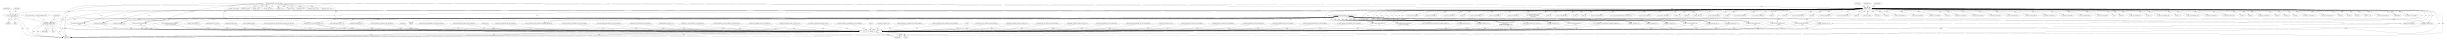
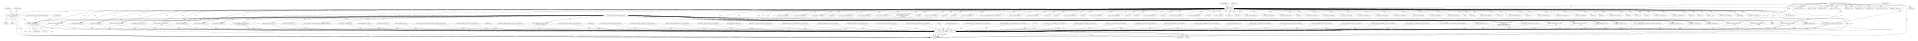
  digraph {
    fontname="Noto Serif"
    node [fontname="Noto Serif"]
    edge [fontname="Noto Serif"]
    n1 [label="(Call,ipaddr_string(ndo, tptr))"]
    n2 [label="(Call,print_unknown_data(ndo, pptr, \"\n\t    \", len))"]
    n3 [label="(Origin,RET)"]
    n4 [label="(Identifier,tptr)"]
    n5 [label="(Block,)"]
    n6 [label="(Block,)"]
    n7 [label="(Identifier,len)"]
    n8 [label="(MethodParameterIn,netdissect_options *ndo)"]
    n9 [label="(Call,ipaddr_string(ndo, tptr))"]
    n10 [label="(Call,ipaddr_string(ndo, tptr + 4))"]
    n11 [label="(Call,ipaddr_string(ndo, tptr))"]
    n12 [label="(Call,print_unknown_data(ndo, pptr, \"\n\t    \", len))"]
    n13 [label="(Call,ipaddr_string(ndo, tptr+2))"]
    n14 [label="(Call,print_unknown_data(ndo, tptr, \"\n\t    \", tlen))"]
    n15 [label="(Call,ipaddr_string(ndo, tptr+4))"]
    n16 [label="(Call,as_printf(ndo, astostr, sizeof(astostr), EXTRACT_32BITS(tptr)))"]
    n17 [label="(Call,bgp_attr_get_as_size(ndo, atype, pptr, len))"]
    n18 [label="(Call,as_printf(ndo, astostr, sizeof(astostr),\n\t\t\t    EXTRACT_32BITS(tptr+2)))"]
    n19 [label="(Call,ipaddr_string(ndo, tptr+2))"]
    n20 [label="(Call,as_printf(ndo, astostr, sizeof(astostr),\n\t\t\tEXTRACT_32BITS(tptr)))"]
    n21 [label="(Call,as_printf(ndo, astostr, sizeof(astostr), EXTRACT_16BITS(tptr)))"]
    n22 [label="(Call,ipaddr_string(ndo, tptr))"]
    n23 [label="(Call,ipaddr_string(ndo, tptr + 2))"]
    n24 [label="(Call,ipaddr_string(ndo, tptr))"]
    n25 [label="(Call,ipaddr_string(ndo, tptr + 4))"]
    n26 [label="(Call,ipaddr_string(ndo, tptr+4))"]
    n27 [label="(Call,ipaddr_string(ndo, tptr))"]
    n28 [label="(Call,print_unknown_data(ndo, tptr, \"\n\t    \", tlen))"]
    n29 [label="(Call,ipaddr_string(ndo, tptr+2))"]
    n30 [label="(Call,ipaddr_string(ndo, tptr))"]
    n31 [label="(Call,ipaddr_string(ndo, tptr+4))"]
    n32 [label="(Call,ipaddr_string(ndo, tptr))"]
    n33 [label="(Call,as_printf(ndo, astostr, sizeof(astostr),\n\t\t\t\tas_size == 2 ?\n\t\t\t\tEXTRACT_16BITS(&tptr[2 + i]) :\n\t\t\t\tEXTRACT_32BITS(&tptr[2 + i])))"]
    n34 [label="(Call,print_unknown_data(ndo, tptr, \"\n\t      \", 8))"]
    n35 [label="(Call,bgp_attr_print(ndo, atype, tptr, alen))"]
    n36 [label="(Call,print_unknown_data(ndo, tptr-3, \"\n\t    \", tlen))"]
    n37 [label="(Call,as_printf(ndo, astostr, sizeof(astostr), EXTRACT_32BITS(tptr)))"]
    n38 [label="(Call,print_unknown_data(ndo, tptr, \"\n\t      \", tlen))"]
    n39 [label="(Call,print_unknown_data(ndo, tptr,\"\n\t      \", length))"]
    n40 [label="(Call,print_unknown_data(ndo, tptr, \"\n\t    \", tlen))"]
    1000125
    n42 [label="(Call,ND_TCHECK2(tptr[0], 4))"]
    n43 [label="(Block,)"]
    n44 [label="(Literal,4)"]
    n45 [label="(Call,tptr = pptr)"]
    n46 [label="(Call,EXTRACT_16BITS(tptr))"]
    n47 [label="(Call,ND_TCHECK2(tptr[0], 8))"]
    n48 [label="(Call,EXTRACT_24BITS(tptr+2))"]
    n49 [label="(Call,tptr+2)"]
    n50 [label="(Call,ND_TCHECK2(tptr[0], len))"]
    n51 [label="(Call,ND_TCHECK2(tptr[0], 8))"]
    n52 [label="(Call,EXTRACT_32BITS(tptr+2))"]
    n53 [label="(Call,tok2str(bgp_origin_values,\n\t\t\t\t\t\t\"Unknown Origin Typecode\",\n\t\t\t\t\t\ttptr[0]))"]
    n54 [label="(Call,tptr+6)"]
    n55 [label="(Call,ND_TCHECK2(tptr[0], 8))"]
    n56 [label="(Call,tptr+4)"]
    n57 [label="(Call,tptr+2)"]
    n58 [label="(Call,ND_TCHECK2(tptr[0], 8))"]
    n59 [label="(Call,ND_TCHECK2(tptr[0], BGP_MP_NLRI_MINSIZE))"]
    n60 [label="(Call,ND_TCHECK2(tptr[0], 4))"]
    n61 [label="(Call,EXTRACT_32BITS(tptr+4))"]
    n62 [label="(Call,tptr += 3)"]
    n63 [label="(Call,tptr+2)"]
    n64 [label="(Call,ND_TCHECK2(tptr[0], 8))"]
    n65 [label="(Call,tptr+2)"]
    n66 [label="(Call,ND_TCHECK2(tptr[0], 4))"]
    n67 [label="(Call,ND_TCHECK2(tptr[0], 4))"]
    n68 [label="(Call,tptr+1)"]
    n69 [label="(Call,tptr < pptr + len)"]
    n70 [label="(Call,tptr+6)"]
    n71 [label="(Call,ND_TCHECK2(tptr[0], 5))"]
    n72 [label="(Call,tptr+2)"]
    n73 [label="(Call,EXTRACT_16BITS(tptr+2))"]
    n74 [label="(Call,ND_TCHECK2(tptr[0], 3))"]
    n75 [label="(Call,tptr+2)"]
    n76 [label="(Call,tptr += length)"]
    n77 [label="(Call,tptr+2)"]
    n78 [label="(Call,tptr+6)"]
    n79 [label="(Call,ND_TCHECK2(tptr[0], 3))"]
    n80 [label="(Call,EXTRACT_32BITS(tptr))"]
    n81 [label="(Call,EXTRACT_32BITS(tptr))"]
    n82 [label="(Call,tptr+6)"]
    n83 [label="(Call,EXTRACT_32BITS(tptr))"]
    n84 [label="(Call,EXTRACT_32BITS(tptr))"]
    n85 [label="(Call,EXTRACT_32BITS(tptr))"]
    n86 [label="(Call,ND_TCHECK2(tptr[0], 2))"]
    n87 [label="(Call,EXTRACT_16BITS(tptr+6))"]
    n88 [label="(Call,EXTRACT_32BITS(tptr+2))"]
    n89 [label="(Call,EXTRACT_16BITS(tptr))"]
    n90 [label="(Call,ND_TCHECK2(tptr[0], 4))"]
    n91 [label="(Call,EXTRACT_16BITS(tptr))"]
    n92 [label="(Block,)"]
    n93 [label="(Call,tptr+1)"]
    n94 [label="(Call,ND_TCHECK2(tptr[0], 4))"]
    n95 [label="(Call,tptr +=5)"]
    n96 [label="(Call,ND_TCHECK2(tptr[0], tlen))"]
    n97 [label="(Call,tptr +=4)"]
    n98 [label="(Call,ND_TCHECK2(tptr[0], tlen))"]
    n99 [label="(Call,EXTRACT_16BITS(tptr+4))"]
    n100 [label="(Call,EXTRACT_16BITS(tptr))"]
    n101 [label="(Call,tptr+4)"]
    n102 [label="(Call,tptr+2)"]
    n103 [label="(Call,EXTRACT_16BITS(tptr+2))"]
    n104 [label="(Call,tptr+2)"]
    n105 [label="(Call,tptr +=8)"]
    n106 [label="(Call,tptr-3)"]
    n107 [label="(Call,EXTRACT_16BITS(tptr+1))"]
    n108 [label="(Call,ND_TCHECK2(tptr[0], 4))"]
    n109 [label="(Call,tptr+4)"]
    n110 [label="(Call,tptr+6)"]
    n111 [label="(Call,tptr+7)"]
    n112 [label="(Call,tptr += tlen)"]
    n113 [label="(Call,EXTRACT_16BITS(tptr+6))"]
    n114 [label="(Identifier,pptr)"]
    n115 [label="(Call,EXTRACT_32BITS(tptr))"]
    n116 [label="(Call,tptr+3)"]
    n117 [label="(MethodParameterIn,const u_char *pptr)"]
    n118 [label="(Call,tptr < pptr + len)"]
    n119 [label="(Call,pptr + len)"]
    n120 [label="(Call,pptr + len)"]
    n121 [label="(Call,tptr = pptr + len)"]
    n122 [label="(Call,pptr + len)"]
    n123 [label="(Call,pptr + len)"]
    n124 [label="(Call,pptr + len)"]
    n125 [label="(Call,tptr = pptr + len)"]
    n126 [label="(Call,tptr < pptr + len)"]
    n127 [label="(MethodParameterIn,u_int len)"]
    n128 [label="(Call,ipaddr_string(ndo, tptr))"]
    n129 [label="(Call,ND_TCHECK2(*pptr,len))"]
    n130 [label="(Call,isonsap_string(ndo, tptr+BGP_VPN_RD_LEN,tlen-BGP_VPN_RD_LEN))"]
    n131 [label="(Call,decode_labeled_vpn_l2(ndo, tptr, buf, sizeof(buf)))"]
    n132 [label="(Identifier,ndo)"]
    n133 [label="(Call,decode_labeled_prefix6(ndo, tptr, len, buf, sizeof(buf)))"]
    n134 [label="(Identifier,tlen)"]
    n135 [label="(Call,decode_labeled_vpn_l2(ndo, tptr, buf, sizeof(buf)))"]
    n136 [label="(Identifier,pptr)"]
    n137 [label="(Call,decode_clnp_prefix(ndo, tptr, buf, sizeof(buf)))"]
    n138 [label="(Call,decode_labeled_vpn_prefix4(ndo, tptr, buf, sizeof(buf)))"]
    n139 [label="(Call,decode_labeled_prefix4(ndo, tptr, len, buf, sizeof(buf)))"]
    n140 [label="(Identifier,tptr)"]
    n141 [label="(Call,ND_PRINT((ndo, \"%s\", ipaddr_string(ndo, tptr))))"]
    n142 [label="(Call,decode_clnp_prefix(ndo, tptr, buf, sizeof(buf)))"]
    n143 [label="(Identifier,ip6addr_string(ndo, tptr))"]
    n144 [label="(Call,decode_rt_routing_info(ndo, tptr, buf, sizeof(buf)))"]
    n145 [label="(Call,decode_labeled_vpn_clnp_prefix(ndo, tptr, buf, sizeof(buf)))"]
    n146 [label="(Call,decode_prefix6(ndo, tptr, len, buf, sizeof(buf)))"]
    n147 [label="(Call,ipaddr_string(ndo, tptr+BGP_VPN_RD_LEN+4))"]
    n148 [label="(Call,ipaddr_string(ndo, tptr+BGP_VPN_RD_LEN))"]
    n149 [label="(Call,decode_labeled_vpn_prefix6(ndo, tptr, buf, sizeof(buf)))"]
    n150 [label="(Literal,1)"]
    n151 [label="(Call,ipaddr_string(ndo, tptr))"]
    n152 [label="(Call,decode_labeled_vpn_prefix4(ndo, tptr, buf, sizeof(buf)))"]
    n153 [label="(Call,decode_labeled_vpn_clnp_prefix(ndo, tptr, buf, sizeof(buf)))"]
    n154 [label="(Literal,\"\n\t    \")"]
    n155 [label="(Call,decode_mdt_vpn_nlri(ndo, tptr, buf, sizeof(buf)))"]
    n156 [label="(Call,ip6addr_string(ndo, tptr+BGP_VPN_RD_LEN+3))"]
    n157 [label="(Call,tptr[0])"]
    n158 [label="(Call,decode_mdt_vpn_nlri(ndo, tptr, buf, sizeof(buf)))"]
    n159 [label="(Call,ip6addr_string(ndo, tptr+BGP_VPN_RD_LEN))"]
    n160 [label="(Call,decode_prefix4(ndo, tptr, len, buf, sizeof(buf)))"]
    n161 [label="(Call,decode_labeled_prefix4(ndo, tptr, len, buf, sizeof(buf)))"]
    n162 [label="(Call,isonsap_string(ndo, tptr, tlen))"]
    n163 [label="(Call,decode_multicast_vpn(ndo, tptr, buf, sizeof(buf)))"]
    n164 [label="(Call,decode_multicast_vpn(ndo, tptr, buf, sizeof(buf)))"]
    n165 [label="(Call,decode_prefix6(ndo, tptr, len, buf, sizeof(buf)))"]
    n166 [label="(Identifier,ndo)"]
    n167 [label="(Call,decode_prefix4(ndo, tptr, len, buf, sizeof(buf)))"]
    n168 [label="(Call,decode_labeled_prefix6(ndo, tptr, len, buf, sizeof(buf)))"]
    n169 [label="(Identifier,ndo)"]
    n170 [label="(Call,decode_labeled_vpn_prefix6(ndo, tptr, buf, sizeof(buf)))"]
    n1 -> n2 [label="DDG: "]
    n1 -> n3 [label="DDG: "]
    n1 -> n3 [label="DDG: "]
    n1 -> n3 [label="DDG: "]
    n1 -> n4 [label="CFG: "]
    n1 -> n5 [label="AST: "]
    n2 -> n3 [label="DDG: "]
    n2 -> n3 [label="DDG: "]
    n2 -> n3 [label="DDG: "]
    n2 -> n3 [label="DDG: "]
    n2 -> n6 [label="AST: "]
    n2 -> n7 [label="CFG: "]
    n4 -> n1 [label="AST: "]
    n7 -> n2 [label="AST: "]
    n8 -> n1 [label="DDG: "]
    n8 -> n2 [label="DDG: "]
    n8 -> n3 [label="DDG: "]
    n8 -> n9 [label="DDG: "]
    n8 -> n10 [label="DDG: "]
    n8 -> n11 [label="DDG: "]
    n8 -> n12 [label="DDG: "]
    n8 -> n13 [label="DDG: "]
    n8 -> n14 [label="DDG: "]
    n8 -> n15 [label="DDG: "]
    n8 -> n16 [label="DDG: "]
    n8 -> n17 [label="DDG: "]
    n8 -> n18 [label="DDG: "]
    n8 -> n19 [label="DDG: "]
    n8 -> n20 [label="DDG: "]
    n8 -> n21 [label="DDG: "]
    n8 -> n22 [label="DDG: "]
    n8 -> n23 [label="DDG: "]
    n8 -> n24 [label="DDG: "]
    n8 -> n25 [label="DDG: "]
    n8 -> n26 [label="DDG: "]
    n8 -> n27 [label="DDG: "]
    n8 -> n28 [label="DDG: "]
    n8 -> n29 [label="DDG: "]
    n8 -> n30 [label="DDG: "]
    n8 -> n31 [label="DDG: "]
    n8 -> n32 [label="DDG: "]
    n8 -> n33 [label="DDG: "]
    n8 -> n34 [label="DDG: "]
    n8 -> n35 [label="DDG: "]
    n8 -> n36 [label="DDG: "]
    n8 -> n37 [label="DDG: "]
    n8 -> n38 [label="DDG: "]
    n8 -> n39 [label="DDG: "]
    n8 -> n40 [label="DDG: "]
    n8 -> 1000125 [label="AST: "]
    n9 -> n2 [label="DDG: "]
    n10 -> n2 [label="DDG: "]
    n11 -> n2 [label="DDG: "]
    n12 -> n2 [label="DDG: "]
    n12 -> n2 [label="DDG: "]
    n13 -> n2 [label="DDG: "]
    n14 -> n2 [label="DDG: "]
    n15 -> n2 [label="DDG: "]
    n17 -> n2 [label="DDG: "]
    n17 -> n2 [label="DDG: "]
    n18 -> n2 [label="DDG: "]
    n19 -> n2 [label="DDG: "]
    n22 -> n2 [label="DDG: "]
    n23 -> n2 [label="DDG: "]
    n25 -> n2 [label="DDG: "]
    n26 -> n2 [label="DDG: "]
    n27 -> n2 [label="DDG: "]
    n28 -> n2 [label="DDG: "]
    n29 -> n2 [label="DDG: "]
    n31 -> n2 [label="DDG: "]
    n32 -> n2 [label="DDG: "]
    n33 -> n2 [label="DDG: "]
    n34 -> n2 [label="DDG: "]
    n35 -> n2 [label="DDG: "]
    n36 -> n2 [label="DDG: "]
    n37 -> n2 [label="DDG: "]
    n38 -> n2 [label="DDG: "]
    n39 -> n2 [label="DDG: "]
    n40 -> n2 [label="DDG: "]
    n42 -> n1 [label="DDG: "]
    n42 -> n3 [label="DDG: "]
    n42 -> n3 [label="DDG: "]
    n42 -> n43 [label="AST: "]
    n42 -> n44 [label="CFG: "]
    n44 -> n42 [label="AST: "]
    n45 -> n1 [label="DDG: "]
    n45 -> n3 [label="DDG: "]
    n45 -> n3 [label="DDG: "]
    n45 -> n9 [label="DDG: "]
    n45 -> n11 [label="DDG: "]
    n45 -> n13 [label="DDG: "]
    n45 -> n14 [label="DDG: "]
    n45 -> n15 [label="DDG: "]
    n45 -> n19 [label="DDG: "]
    n45 -> n22 [label="DDG: "]
    n45 -> n24 [label="DDG: "]
    n45 -> n27 [label="DDG: "]
    n45 -> n28 [label="DDG: "]
    n45 -> n29 [label="DDG: "]
    n45 -> n30 [label="DDG: "]
    n45 -> n32 [label="DDG: "]
    n45 -> n34 [label="DDG: "]
    n45 -> n38 [label="DDG: "]
    n45 -> n39 [label="DDG: "]
    n45 -> n40 [label="DDG: "]
    n45 -> n42 [label="DDG: "]
    n45 -> n46 [label="DDG: "]
    n45 -> n47 [label="DDG: "]
    n45 -> n48 [label="DDG: "]
    n45 -> n49 [label="DDG: "]
    n45 -> n50 [label="DDG: "]
    n45 -> n51 [label="DDG: "]
    n45 -> n52 [label="DDG: "]
    n45 -> n53 [label="DDG: "]
    n45 -> n54 [label="DDG: "]
    n45 -> n55 [label="DDG: "]
    n45 -> n56 [label="DDG: "]
    n45 -> n57 [label="DDG: "]
    n45 -> n58 [label="DDG: "]
    n45 -> n59 [label="DDG: "]
    n45 -> n60 [label="DDG: "]
    n45 -> n61 [label="DDG: "]
    n45 -> n62 [label="DDG: "]
    n45 -> n63 [label="DDG: "]
    n45 -> n64 [label="DDG: "]
    n45 -> n65 [label="DDG: "]
    n45 -> n66 [label="DDG: "]
    n45 -> n67 [label="DDG: "]
    n45 -> n68 [label="DDG: "]
    n45 -> n69 [label="DDG: "]
    n45 -> n70 [label="DDG: "]
    n45 -> n71 [label="DDG: "]
    n45 -> n72 [label="DDG: "]
    n45 -> n73 [label="DDG: "]
    n45 -> n74 [label="DDG: "]
    n45 -> n75 [label="DDG: "]
    n45 -> n76 [label="DDG: "]
    n45 -> n77 [label="DDG: "]
    n45 -> n78 [label="DDG: "]
    n45 -> n79 [label="DDG: "]
    n45 -> n80 [label="DDG: "]
    n45 -> n81 [label="DDG: "]
    n45 -> n82 [label="DDG: "]
    n45 -> n83 [label="DDG: "]
    n45 -> n84 [label="DDG: "]
    n45 -> n85 [label="DDG: "]
    n45 -> n86 [label="DDG: "]
    n45 -> n87 [label="DDG: "]
    n45 -> n88 [label="DDG: "]
    n45 -> n89 [label="DDG: "]
    n45 -> n90 [label="DDG: "]
    n45 -> n91 [label="DDG: "]
    n45 -> n92 [label="AST: "]
    n45 -> n93 [label="DDG: "]
    n45 -> n94 [label="DDG: "]
    n45 -> n95 [label="DDG: "]
    n45 -> n96 [label="DDG: "]
    n45 -> n97 [label="DDG: "]
    n45 -> n98 [label="DDG: "]
    n45 -> n99 [label="DDG: "]
    n45 -> n100 [label="DDG: "]
    n45 -> n101 [label="DDG: "]
    n45 -> n102 [label="DDG: "]
    n45 -> n103 [label="DDG: "]
    n45 -> n104 [label="DDG: "]
    n45 -> n105 [label="DDG: "]
    n45 -> n106 [label="DDG: "]
    n45 -> n107 [label="DDG: "]
    n45 -> n108 [label="DDG: "]
    n45 -> n109 [label="DDG: "]
    n45 -> n110 [label="DDG: "]
-   n45 -> n111 [label="DDG: "]
+   n134 -> n111 [label="DDG: "]
    n45 -> n112 [label="DDG: "]
    n45 -> n113 [label="DDG: "]
    n45 -> n114 [label="CFG: "]
    n45 -> n115 [label="DDG: "]
    n114 -> n45 [label="AST: "]
    n116 -> n45 [label="DDG: "]
    n117 -> n2 [label="DDG: "]
    n117 -> n3 [label="DDG: "]
    n117 -> n12 [label="DDG: "]
    n117 -> n17 [label="DDG: "]
    n117 -> 1000125 [label="AST: "]
    n117 -> n45 [label="DDG: "]
    n117 -> n69 [label="DDG: "]
    n117 -> n118 [label="DDG: "]
    n117 -> n119 [label="DDG: "]
    n117 -> n120 [label="DDG: "]
    n117 -> n121 [label="DDG: "]
    n117 -> n122 [label="DDG: "]
    n117 -> n123 [label="DDG: "]
    n117 -> n124 [label="DDG: "]
    n117 -> n125 [label="DDG: "]
    n117 -> n126 [label="DDG: "]
    n127 -> n2 [label="DDG: "]
    n128 -> n2 [label="DDG: "]
    n129 -> n2 [label="DDG: "]
    n130 -> n2 [label="DDG: "]
    n131 -> n2 [label="DDG: "]
    n132 -> n2 [label="AST: "]
    n133 -> n2 [label="DDG: "]
    n134 -> n45 [label="CFG: "]
    n135 -> n2 [label="DDG: "]
    n136 -> n2 [label="AST: "]
    n137 -> n2 [label="DDG: "]
    n138 -> n2 [label="DDG: "]
    n139 -> n2 [label="DDG: "]
    n140 -> n45 [label="AST: "]
    n141 -> n1 [label="CFG: "]
    n142 -> n2 [label="DDG: "]
    n143 -> n2 [label="DDG: "]
    n144 -> n2 [label="DDG: "]
    n145 -> n2 [label="DDG: "]
    n146 -> n2 [label="DDG: "]
    n147 -> n2 [label="DDG: "]
    n148 -> n2 [label="DDG: "]
    n149 -> n2 [label="DDG: "]
    n150 -> n2 [label="CFG: "]
    n151 -> n2 [label="DDG: "]
    n152 -> n2 [label="DDG: "]
    n153 -> n2 [label="DDG: "]
    n154 -> n2 [label="AST: "]
    n155 -> n2 [label="DDG: "]
    n156 -> n2 [label="DDG: "]
    n157 -> n42 [label="AST: "]
    n158 -> n2 [label="DDG: "]
    n159 -> n2 [label="DDG: "]
    n160 -> n2 [label="DDG: "]
    n161 -> n2 [label="DDG: "]
    n162 -> n2 [label="DDG: "]
    n163 -> n2 [label="DDG: "]
    n164 -> n2 [label="DDG: "]
    n165 -> n2 [label="DDG: "]
    n166 -> n42 [label="CFG: "]
    n167 -> n2 [label="DDG: "]
    n168 -> n2 [label="DDG: "]
    n169 -> n1 [label="AST: "]
    n170 -> n2 [label="DDG: "]
  }
